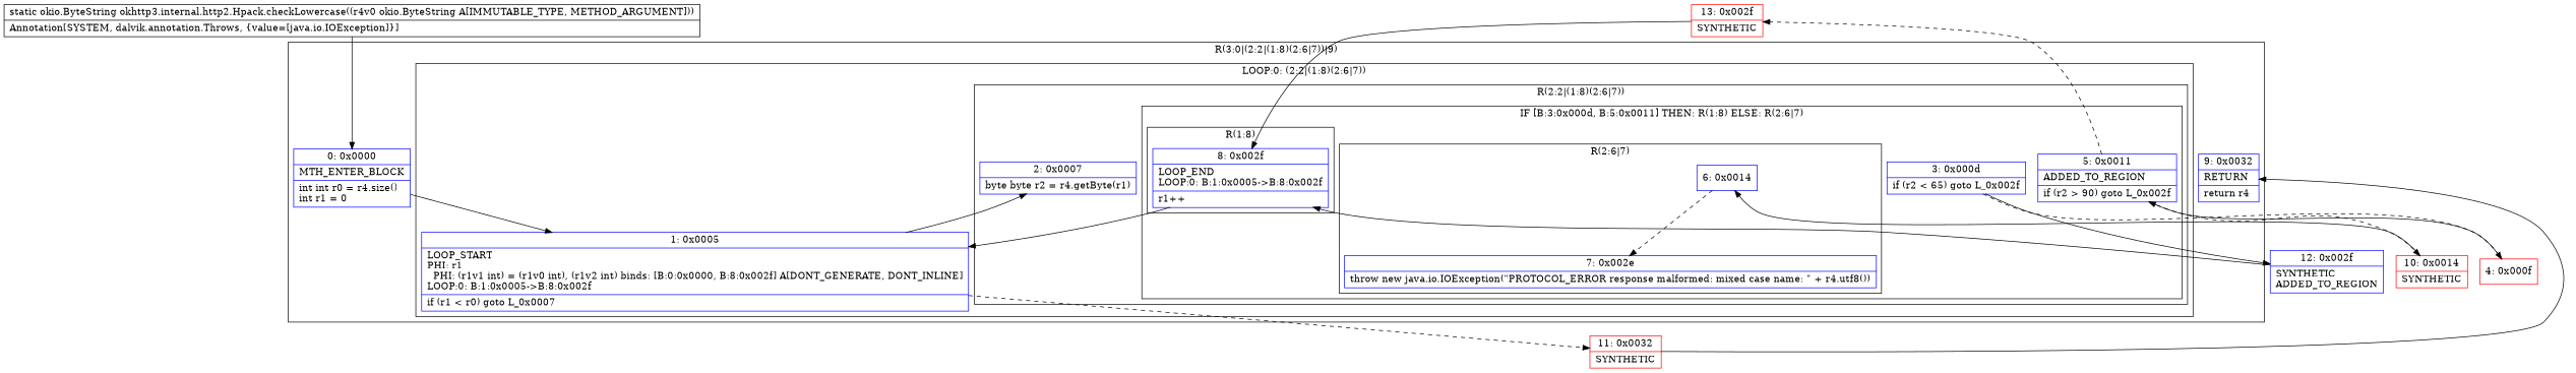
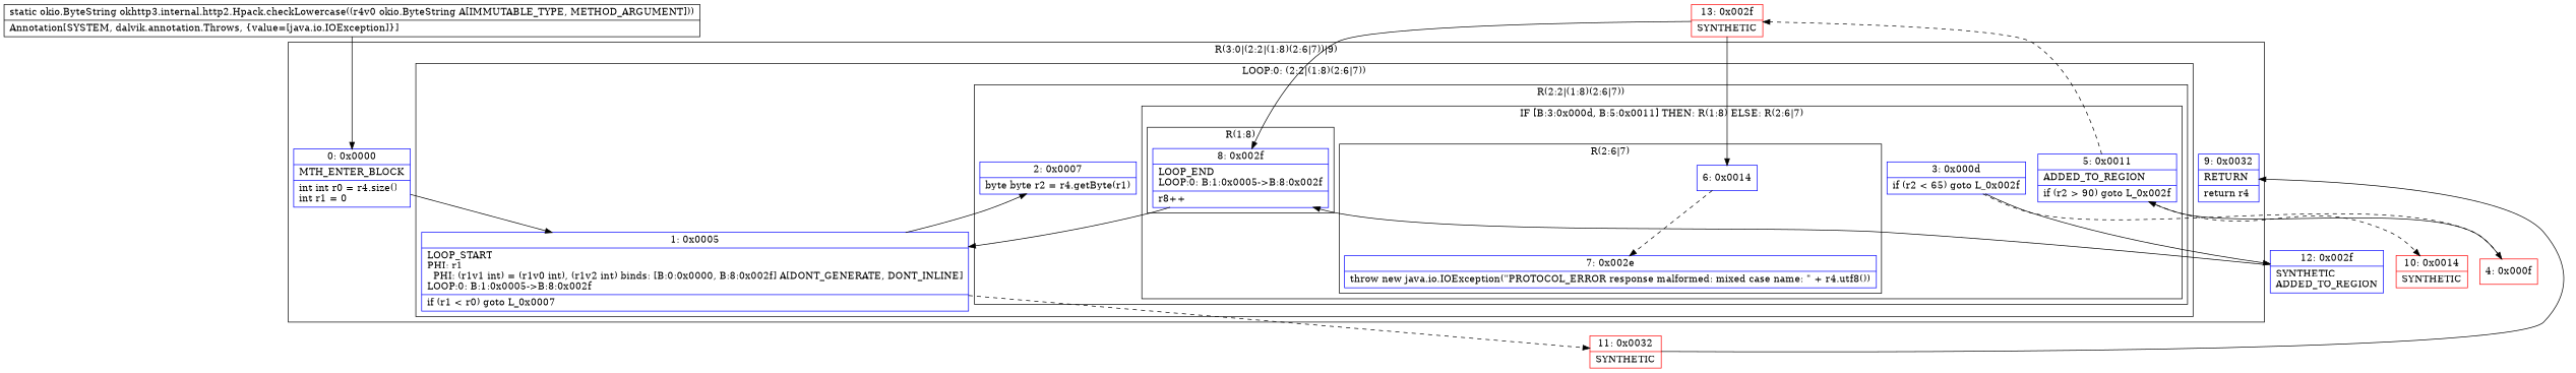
  digraph {
    node [color=blue shape=record]
-   n1 [label="{8\:\ 0x002f|LOOP_END\lLOOP:0: B:1:0x0005\-\>B:8:0x002f\l|r1++\l}"]
+   n1 [label="{8\:\ 0x002f|LOOP_END\lLOOP:0: B:1:0x0005\-\>B:8:0x002f\l|r8++\l}"]
    n2 [label="{6\:\ 0x0014}"]
    n3 [label="{7\:\ 0x002e|throw new java.io.IOException(\"PROTOCOL_ERROR response malformed: mixed case name: \" + r4.utf8())\l}"]
    n4 [label="{3\:\ 0x000d|if (r2 \< 65) goto L_0x002f\l}"]
    n5 [label="{5\:\ 0x0011|ADDED_TO_REGION\l|if (r2 \> 90) goto L_0x002f\l}"]
    n6 [label="{2\:\ 0x0007|byte byte r2 = r4.getByte(r1)\l}"]
    n7 [label="{1\:\ 0x0005|LOOP_START\lPHI: r1 \l  PHI: (r1v1 int) = (r1v0 int), (r1v2 int) binds: [B:0:0x0000, B:8:0x002f] A[DONT_GENERATE, DONT_INLINE]\lLOOP:0: B:1:0x0005\-\>B:8:0x002f\l|if (r1 \< r0) goto L_0x0007\l}"]
    n8 [label="{0\:\ 0x0000|MTH_ENTER_BLOCK\l|int int r0 = r4.size()\lint r1 = 0\l}"]
    n9 [label="{9\:\ 0x0032|RETURN\l|return r4\l}"]
    n10 [color=red label="{4\:\ 0x000f}"]
    n11 [label="{12\:\ 0x002f|SYNTHETIC\lADDED_TO_REGION\l}"]
    n12 [color=red label="{10\:\ 0x0014|SYNTHETIC\l}"]
    n13 [color=red label="{13\:\ 0x002f|SYNTHETIC\l}"]
    n14 [color=red label="{11\:\ 0x0032|SYNTHETIC\l}"]
    n15 [label="{static okio.ByteString okhttp3.internal.http2.Hpack.checkLowercase((r4v0 okio.ByteString A[IMMUTABLE_TYPE, METHOD_ARGUMENT]))  | Annotation[SYSTEM, dalvik.annotation.Throws, \{value=[java.io.IOException]\}]\l}" color=""]
    subgraph cluster_1 {
      label="R(3:0|(2:2|(1:8)(2:6|7))|9)"
      n8
      n9
      subgraph cluster_2 {
        label="LOOP:0: (2:2|(1:8)(2:6|7))"
        n7
        subgraph cluster_3 {
          label="R(2:2|(1:8)(2:6|7))"
          n6
          subgraph cluster_4 {
            label="IF [B:3:0x000d, B:5:0x0011] THEN: R(1:8) ELSE: R(2:6|7)"
            n4
            n5
            subgraph cluster_5 {
              label="R(1:8)"
              n1
            }
            subgraph cluster_6 {
              label="R(2:6|7)"
              n2
              n3
            }
          }
        }
      }
    }
    n1 -> n7
    n2 -> n3 [style=dashed]
    n4 -> n10 [style=dashed]
    n4 -> n11
    n5 -> n12 [style=dashed]
    n5 -> n13 [style=dashed]
    n7 -> n6
    n7 -> n14 [style=dashed]
    n8 -> n7
    n10 -> n5
    n11 -> n1
-   n12 -> n2
+   n13 -> n2
    n13 -> n1
    n14 -> n9
    n15 -> n8
  }
